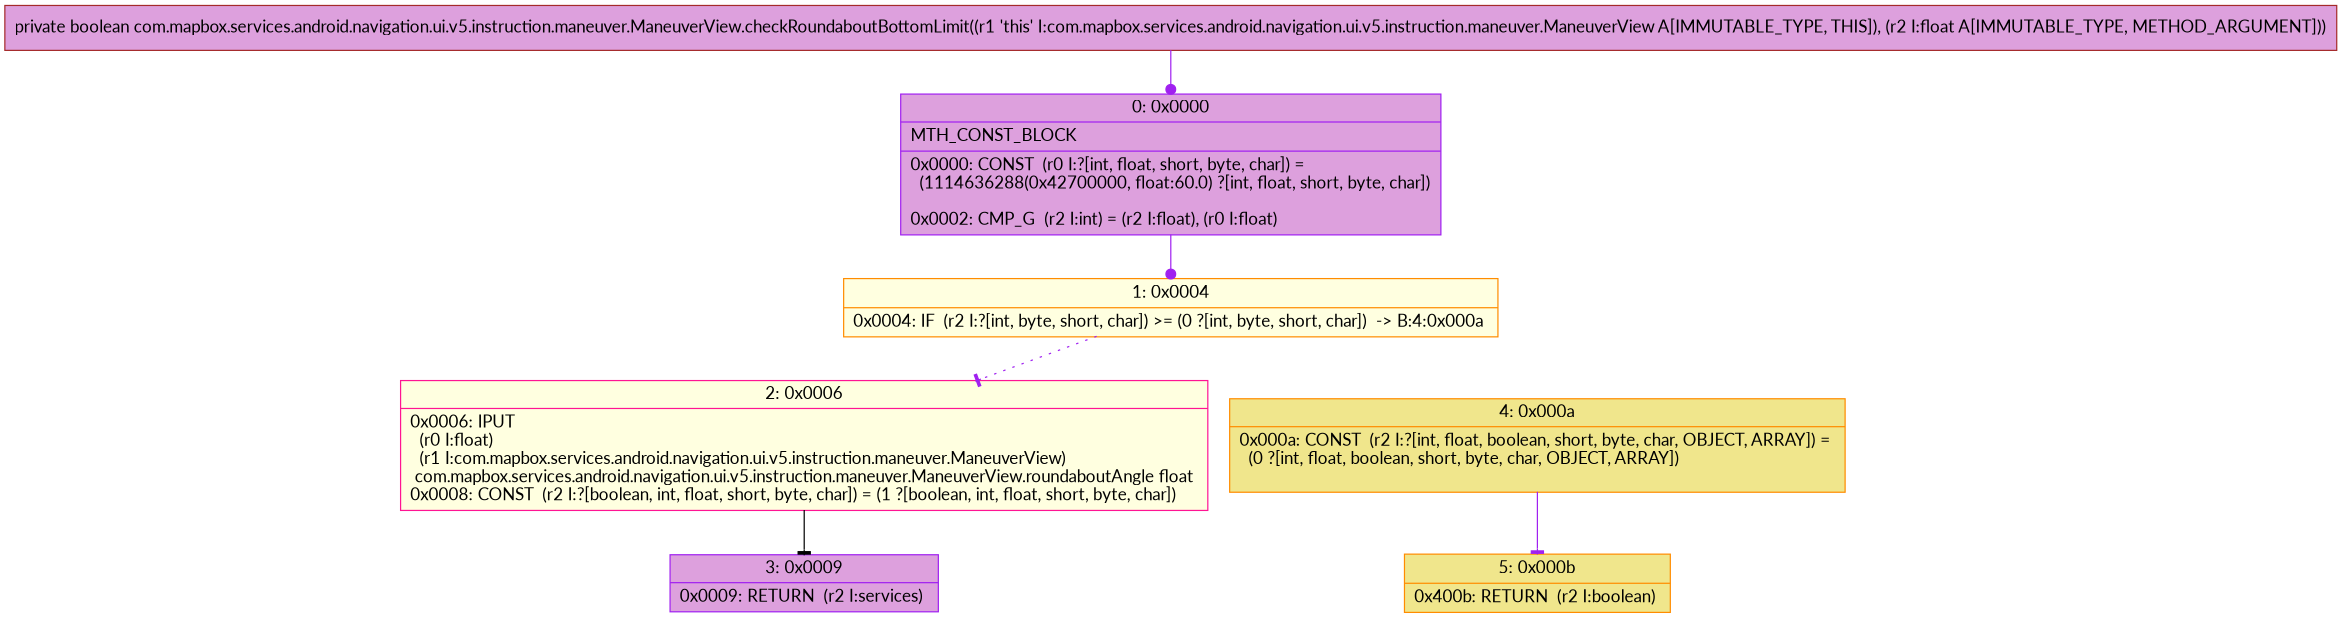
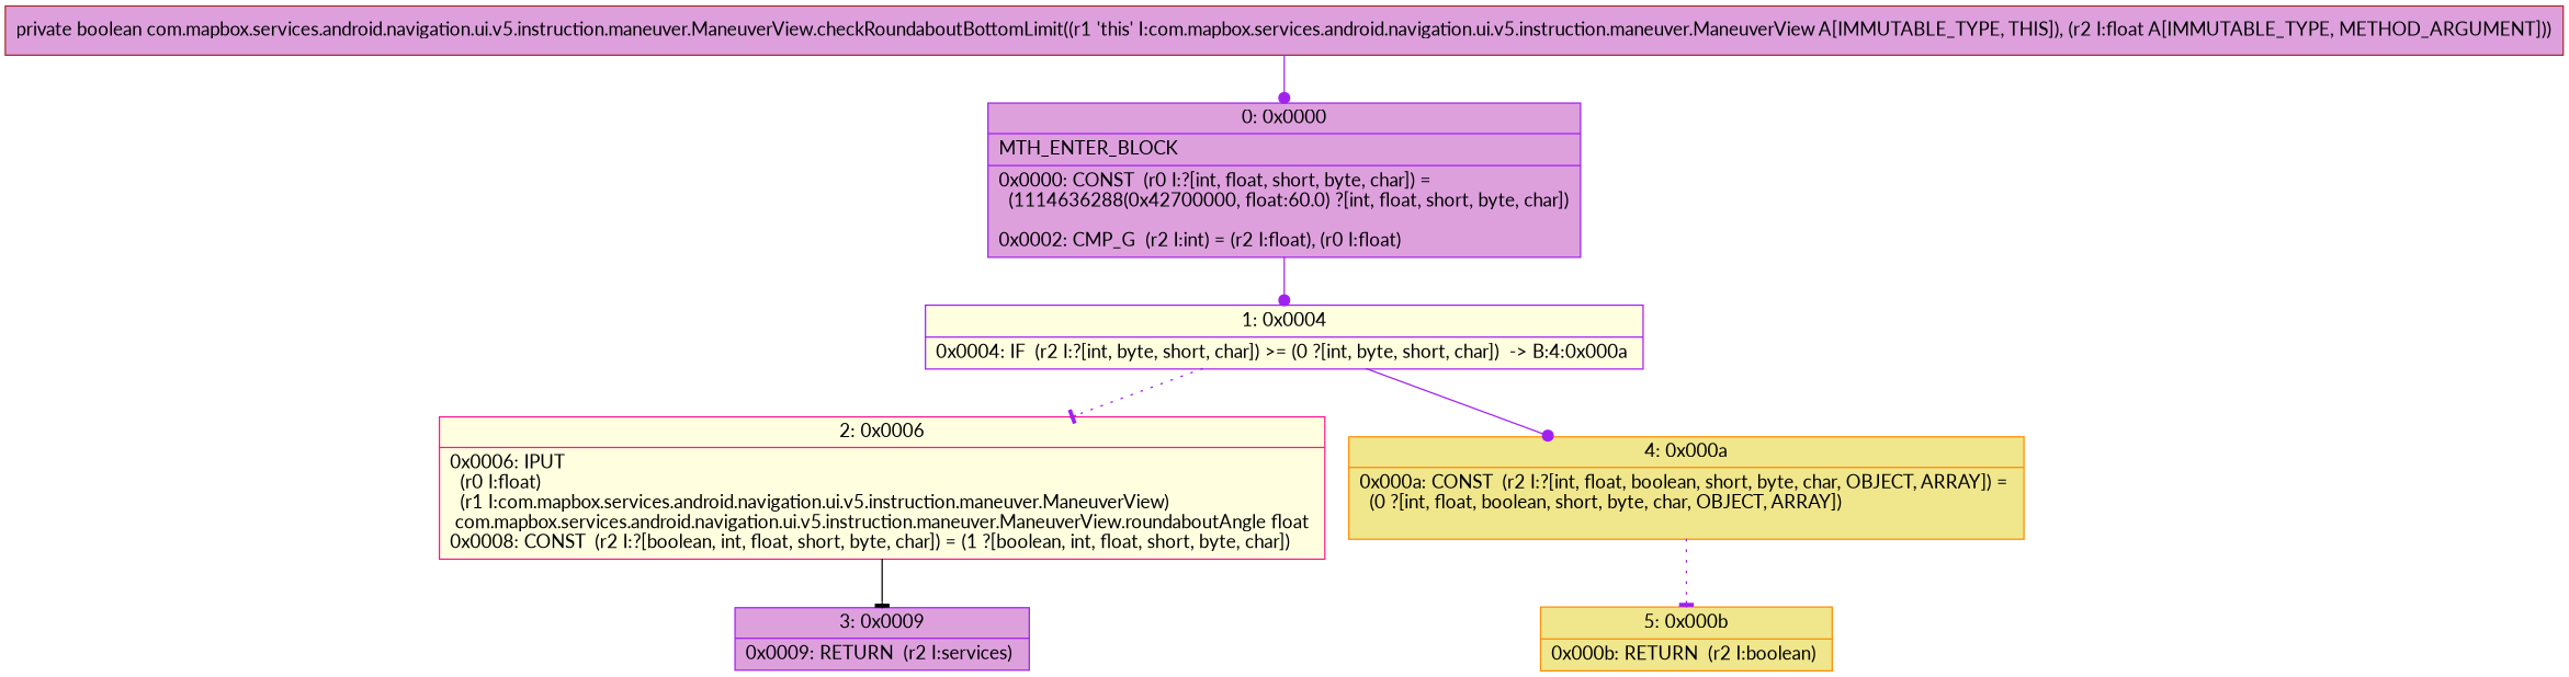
  digraph {
    fontname=Lato
    node [color=purple fillcolor=plum fontname=Lato shape=record style=filled]
    edge [arrowhead=dot color=purple fontname=Lato style=solid]
-   n1 [label="{0\:\ 0x0000|MTH_CONST_BLOCK\l|0x0000: CONST  (r0 I:?[int, float, short, byte, char]) = \l  (1114636288(0x42700000, float:60.0) ?[int, float, short, byte, char])\l \l0x0002: CMP_G  (r2 I:int) = (r2 I:float), (r0 I:float) \l}"]
-   n2 [color=darkorange fillcolor=lightyellow label="{1\:\ 0x0004|0x0004: IF  (r2 I:?[int, byte, short, char]) \>= (0 ?[int, byte, short, char])  \-\> B:4:0x000a \l}"]
+   n1 [label="{0\:\ 0x0000|MTH_ENTER_BLOCK\l|0x0000: CONST  (r0 I:?[int, float, short, byte, char]) = \l  (1114636288(0x42700000, float:60.0) ?[int, float, short, byte, char])\l \l0x0002: CMP_G  (r2 I:int) = (r2 I:float), (r0 I:float) \l}"]
+   n2 [fillcolor=lightyellow label="{1\:\ 0x0004|0x0004: IF  (r2 I:?[int, byte, short, char]) \>= (0 ?[int, byte, short, char])  \-\> B:4:0x000a \l}"]
    n3 [color=deeppink fillcolor=lightyellow label="{2\:\ 0x0006|0x0006: IPUT  \l  (r0 I:float)\l  (r1 I:com.mapbox.services.android.navigation.ui.v5.instruction.maneuver.ManeuverView)\l com.mapbox.services.android.navigation.ui.v5.instruction.maneuver.ManeuverView.roundaboutAngle float \l0x0008: CONST  (r2 I:?[boolean, int, float, short, byte, char]) = (1 ?[boolean, int, float, short, byte, char]) \l}"]
    n4 [color=darkorange fillcolor=khaki label="{4\:\ 0x000a|0x000a: CONST  (r2 I:?[int, float, boolean, short, byte, char, OBJECT, ARRAY]) = \l  (0 ?[int, float, boolean, short, byte, char, OBJECT, ARRAY])\l \l}"]
    n5 [label="{3\:\ 0x0009|0x0009: RETURN  (r2 I:services) \l}"]
-   n6 [color=darkorange fillcolor=khaki label="{5\:\ 0x000b|0x400b: RETURN  (r2 I:boolean) \l}"]
+   n6 [color=darkorange fillcolor=khaki label="{5\:\ 0x000b|0x000b: RETURN  (r2 I:boolean) \l}"]
    n7 [color=brown label="{private boolean com.mapbox.services.android.navigation.ui.v5.instruction.maneuver.ManeuverView.checkRoundaboutBottomLimit((r1 'this' I:com.mapbox.services.android.navigation.ui.v5.instruction.maneuver.ManeuverView A[IMMUTABLE_TYPE, THIS]), (r2 I:float A[IMMUTABLE_TYPE, METHOD_ARGUMENT])) }"]
    n1 -> n2
    n2 -> n3 [arrowhead=tee style=dotted]
+   n2 -> n4
    n3 -> n5 [arrowhead=tee color=black]
-   n4 -> n6 [arrowhead=tee]
+   n4 -> n6 [arrowhead=tee style=dotted]
    n7 -> n1
  }
